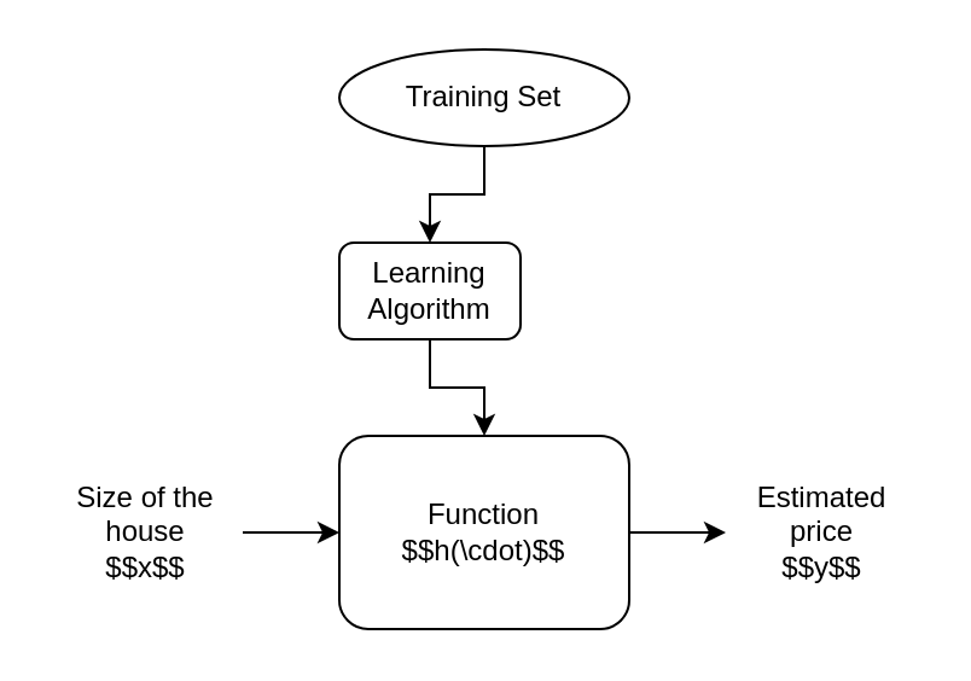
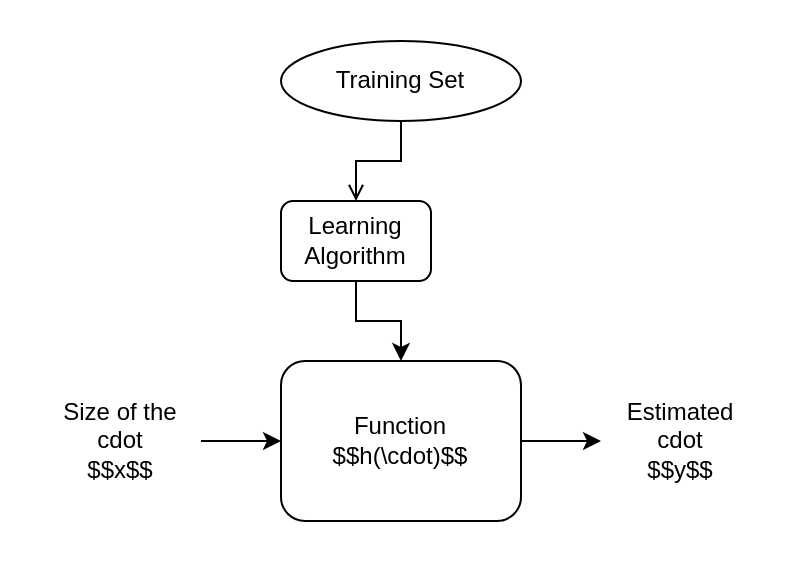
  <mxCell id="0" />
  <mxCell id="1" parent="0" />
- <mxCell id="2" style="edgeStyle=orthogonalEdgeStyle;rounded=0;orthogonalLoop=1;jettySize=auto;html=1;exitX=0.5;exitY=1;exitDx=0;exitDy=0;entryX=0.5;entryY=0;entryDx=0;entryDy=0;" edge="1" parent="1" source="3" target="5"><mxGeometry relative="1" as="geometry" /></mxCell>
+ <mxCell id="2" style="edgeStyle=orthogonalEdgeStyle;rounded=0;orthogonalLoop=1;jettySize=auto;html=1;exitX=0.5;exitY=1;exitDx=0;exitDy=0;entryX=0.5;entryY=0;entryDx=0;entryDy=0;endArrow=open;" edge="1" parent="1" source="3" target="5"><mxGeometry relative="1" as="geometry" /></mxCell>
  <mxCell id="3" value="Training Set" style="ellipse;whiteSpace=wrap;html=1;" vertex="1" parent="1"><mxGeometry x="140" y="20" width="120" height="40" as="geometry" /></mxCell>
  <mxCell id="4" style="edgeStyle=orthogonalEdgeStyle;rounded=0;orthogonalLoop=1;jettySize=auto;html=1;exitX=0.5;exitY=1;exitDx=0;exitDy=0;entryX=0.5;entryY=0;entryDx=0;entryDy=0;" edge="1" parent="1" source="5" target="7"><mxGeometry relative="1" as="geometry" /></mxCell>
  <mxCell id="5" value="Learning Algorithm" style="rounded=1;whiteSpace=wrap;html=1;" vertex="1" parent="1"><mxGeometry x="140" y="100" width="75" height="40" as="geometry" /></mxCell>
  <mxCell id="6" style="edgeStyle=orthogonalEdgeStyle;rounded=0;orthogonalLoop=1;jettySize=auto;html=1;exitX=1;exitY=0.5;exitDx=0;exitDy=0;entryX=0;entryY=0.5;entryDx=0;entryDy=0;" edge="1" parent="1" source="7" target="10"><mxGeometry relative="1" as="geometry" /></mxCell>
  <mxCell id="7" value="Function&lt;br&gt;$$h(\cdot)$$" style="rounded=1;whiteSpace=wrap;html=1;" vertex="1" parent="1"><mxGeometry x="140" y="180" width="120" height="80" as="geometry" /></mxCell>
  <mxCell id="8" style="edgeStyle=orthogonalEdgeStyle;rounded=0;orthogonalLoop=1;jettySize=auto;html=1;exitX=1;exitY=0.5;exitDx=0;exitDy=0;entryX=0;entryY=0.5;entryDx=0;entryDy=0;" edge="1" parent="1" source="9" target="7"><mxGeometry relative="1" as="geometry" /></mxCell>
- <mxCell id="9" value="Size of the house&lt;br&gt;$$x$$" style="text;html=1;strokeColor=none;fillColor=none;align=center;verticalAlign=middle;whiteSpace=wrap;rounded=0;" vertex="1" parent="1"><mxGeometry x="20" y="200" width="80" height="40" as="geometry" /></mxCell>
- <mxCell id="10" value="Estimated price&lt;br&gt;$$y$$" style="text;html=1;strokeColor=none;fillColor=none;align=center;verticalAlign=middle;whiteSpace=wrap;rounded=0;" vertex="1" parent="1"><mxGeometry x="300" y="200" width="80" height="40" as="geometry" /></mxCell>
+ <mxCell id="9" value="Size of the cdot&lt;br&gt;$$x$$" style="text;html=1;strokeColor=none;fillColor=none;align=center;verticalAlign=middle;whiteSpace=wrap;rounded=0;" vertex="1" parent="1"><mxGeometry x="20" y="200" width="80" height="40" as="geometry" /></mxCell>
+ <mxCell id="10" value="Estimated cdot&lt;br&gt;$$y$$" style="text;html=1;strokeColor=none;fillColor=none;align=center;verticalAlign=middle;whiteSpace=wrap;rounded=0;" vertex="1" parent="1"><mxGeometry x="300" y="200" width="80" height="40" as="geometry" /></mxCell>
